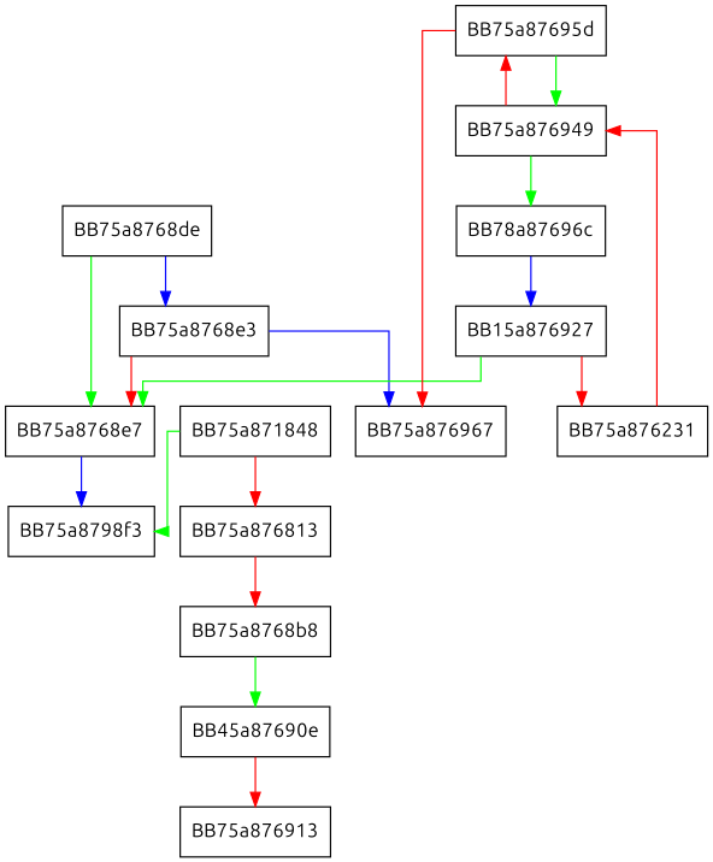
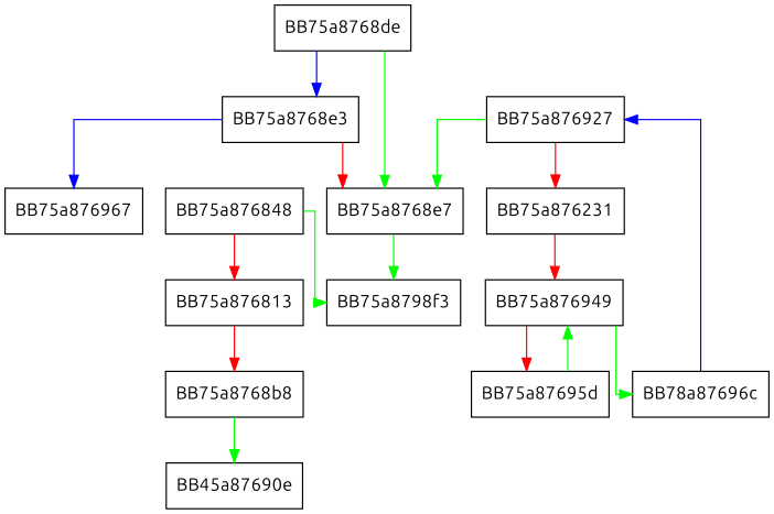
  digraph {
    fontname=Ubuntu
    splines=ortho
    node [fontname=Ubuntu shape=box]
    edge [color=red fontname=Ubuntu]
    n1 [label=BB75a8798f3]
-   BB75a876848 [label=BB75a871848]
+   BB75a876848
    n3 [label=BB75a876813]
    BB75a8768b8
    n5 [label=BB45a87690e]
-   BB75a876913
    BB75a8768de
    BB75a8768e7
    BB75a8768e3
    BB75a876967
-   BB75a876927 [label=BB15a876927]
+   BB75a876927
    n12 [label=BB75a876231]
    BB75a876949
    n14 [label=BB78a87696c]
    BB75a87695d
    BB75a876848 -> n1 [color=green]
    BB75a876848 -> n3
    n3 -> BB75a8768b8
    BB75a8768b8 -> n5 [color=green]
-   n5 -> BB75a876913
    BB75a8768de -> BB75a8768e7 [color=green]
    BB75a8768de -> BB75a8768e3 [color=blue]
-   BB75a8768e7 -> n1 [color=blue]
+   BB75a8768e7 -> n1 [color=green]
    BB75a8768e3 -> BB75a8768e7
    BB75a8768e3 -> BB75a876967 [color=blue]
    BB75a876927 -> BB75a8768e7 [color=green]
    BB75a876927 -> n12
    n12 -> BB75a876949
    BB75a876949 -> n14 [color=green]
    BB75a876949 -> BB75a87695d
    n14 -> BB75a876927 [color=blue]
-   BB75a87695d -> BB75a876967
    BB75a87695d -> BB75a876949 [color=green]
  }
